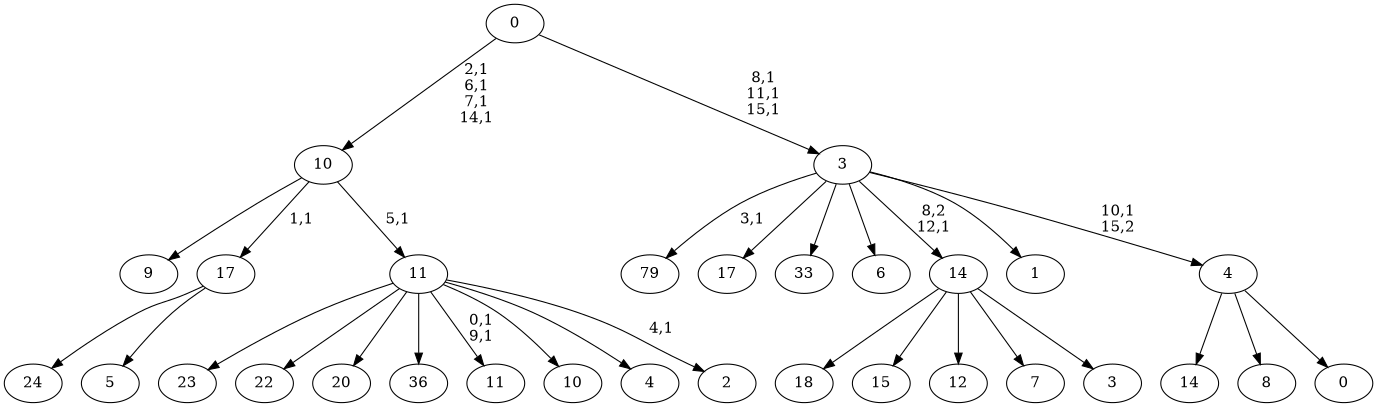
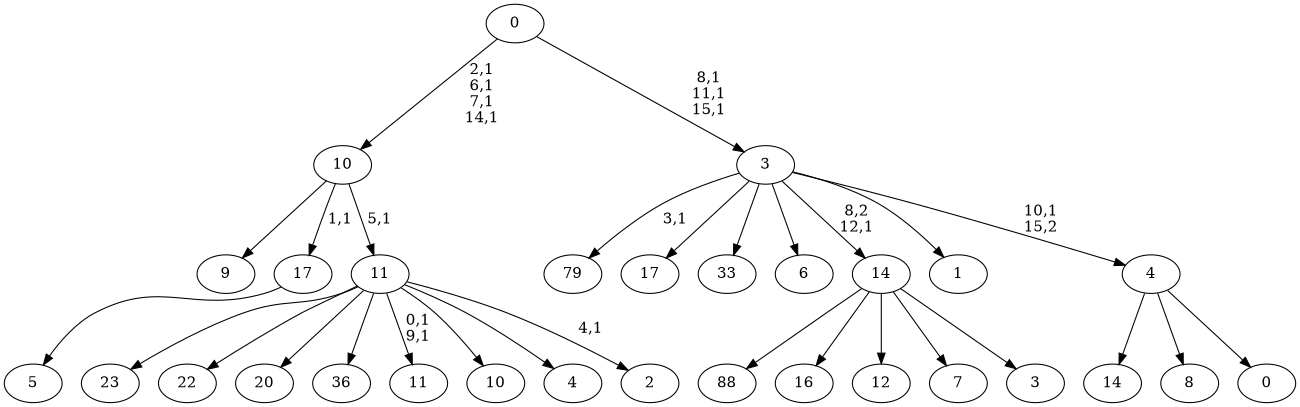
  digraph {
-   n1 [label=24]
    n2 [label=23]
    n3 [label=22]
    n4 [label=20]
    n5 [label=79]
-   n6 [label=18]
+   n6 [label=88]
    n7 [label=17]
    n8 [label=36]
-   n9 [label=15]
+   n9 [label=16]
    n10 [label=14]
    n11 [label=33]
    n12 [label=12]
    n13 [label=11]
    n14 [label=10]
    n15 [label=9]
    n16 [label=8]
    n17 [label=7]
    n18 [label=6]
    n19 [label=5]
    17
    n21 [label=4]
    n22 [label=3]
    14
    n24 [label=2]
    11
    10
    n27 [label=1]
    n28 [label=0]
    4
    3
    0
-   17 -> n1
    17 -> n19
    14 -> n6
    14 -> n9
    14 -> n12
    14 -> n17
    14 -> n22
    11 -> n2
    11 -> n3
    11 -> n4
    11 -> n8
    11 -> n13 [label="0,1\n9,1"]
    11 -> n14
    11 -> n21
    11 -> n24 [label="4,1"]
    10 -> n15
    10 -> 17 [label="1,1"]
    10 -> 11 [label="5,1"]
    4 -> n10
    4 -> n16
    4 -> n28
    3 -> n5 [label="3,1"]
    3 -> n7
    3 -> n11
    3 -> n18
    3 -> 14 [label="8,2\n12,1"]
    3 -> n27
    3 -> 4 [label="10,1\n15,2"]
    0 -> 10 [label="2,1\n6,1\n7,1\n14,1"]
    0 -> 3 [label="8,1\n11,1\n15,1"]
  }
